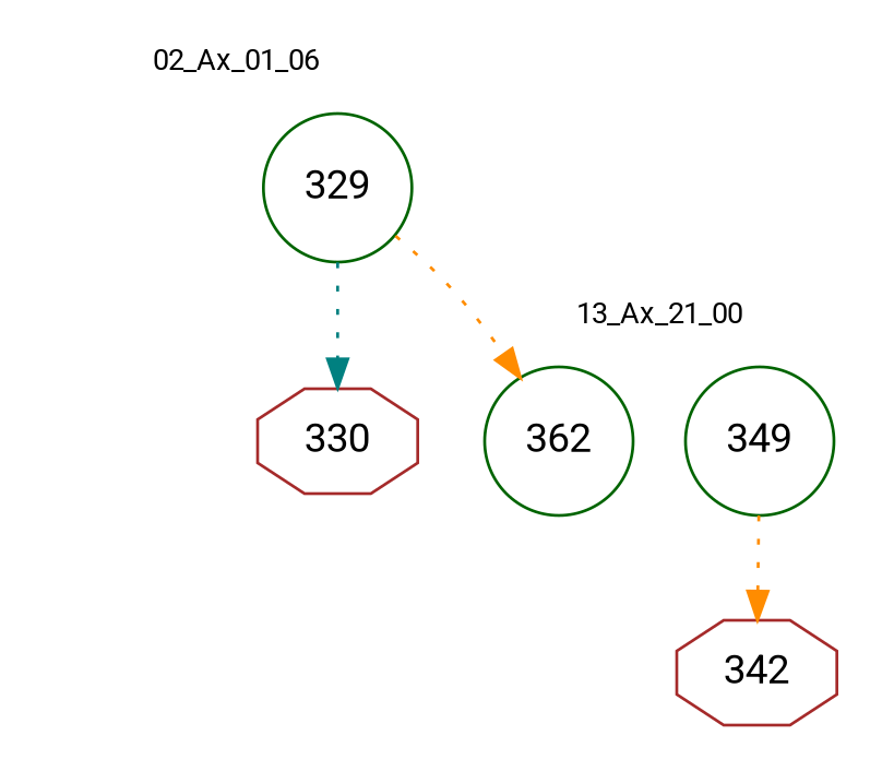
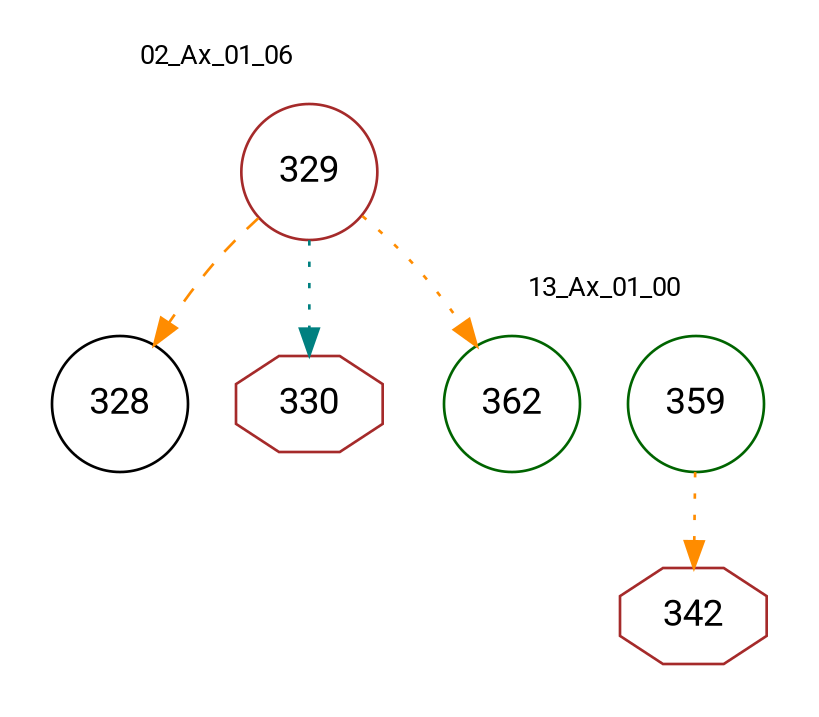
  digraph {
    fontname=Roboto
    node [color=darkgreen fontname=Roboto shape=circle]
    edge [color=darkorange fontname=Roboto style=dotted]
-   n1 [label=349]
+   n1 [label=359]
    n2 [color=brown label=342 shape=octagon]
    n3 [label=362]
-   n4 [label=329]
+   n4 [color=brown label=329]
+   n5 [color=black label=328]
    n6 [color=brown label=330 shape=octagon]
    subgraph cluster_1 {
      color=white
      fontsize=10
-     label="13_Ax_21_00"
+     label="13_Ax_01_00"
      n1
      n2
      n3
    }
    subgraph cluster_2 {
      color=white
      fontsize=10
      label="02_Ax_01_06"
      n4
+     n5
      n6
    }
    n1 -> n2
    n4 -> n3
+   n4 -> n5 [style=dashed]
    n4 -> n6 [color=teal]
  }
